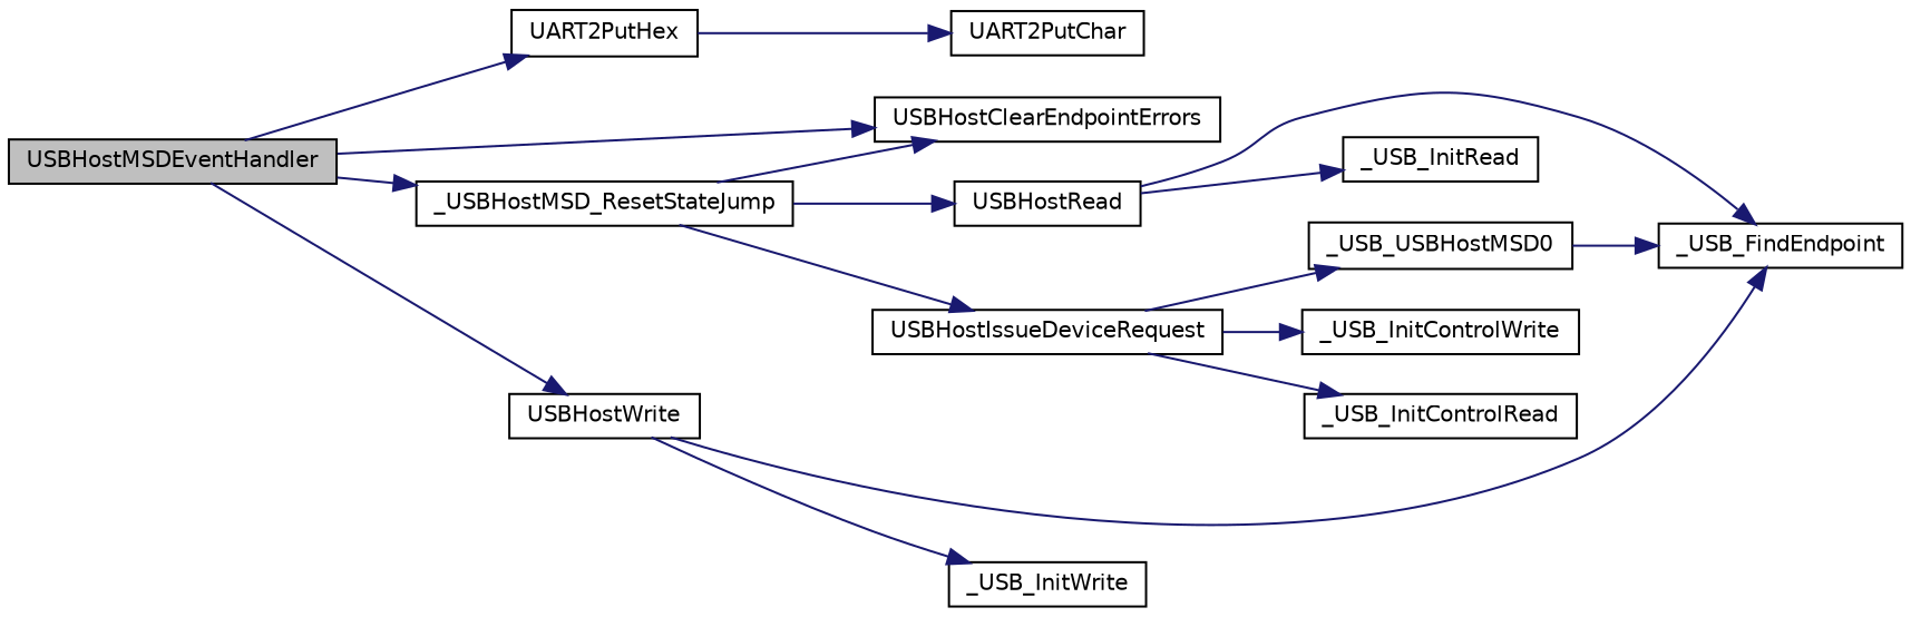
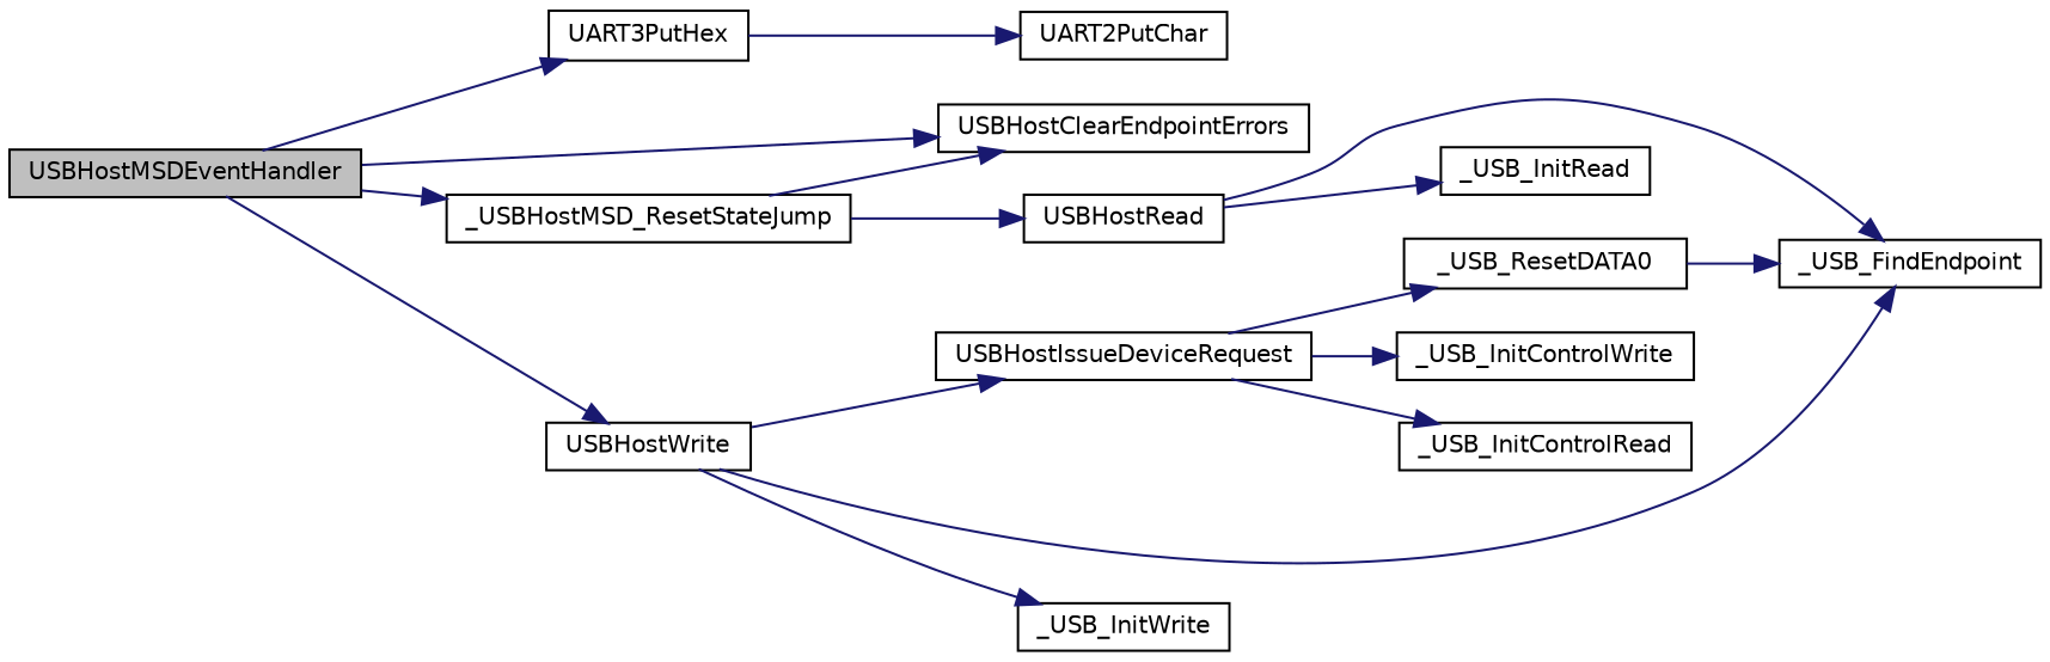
  digraph {
    rankdir=LR
    node [color=black fillcolor=white fontname=Helvetica fontsize=10 shape=record style=filled]
    edge [color=midnightblue fontname=Helvetica fontsize=10 labelfontname=Helvetica labelfontsize=10 style=solid]
    n1 [fillcolor=grey75 fontcolor=black height=0.2 label=USBHostMSDEventHandler width=0.4]
-   n2 [height=0.2 label=UART2PutHex width=0.4]
+   n2 [height=0.2 label=UART3PutHex width=0.4]
    n3 [height=0.2 label=USBHostClearEndpointErrors width=0.4]
    n4 [height=0.2 label=USBHostWrite width=0.4]
    n5 [height=0.2 label=_USBHostMSD_ResetStateJump width=0.4]
    n6 [height=0.2 label=UART2PutChar width=0.4]
    n7 [height=0.2 label=USBHostRead width=0.4]
    n8 [height=0.2 label=_USB_FindEndpoint width=0.4]
    n9 [height=0.2 label=_USB_InitRead width=0.4]
    n10 [height=0.2 label=_USB_InitWrite width=0.4]
    n11 [height=0.2 label=USBHostIssueDeviceRequest width=0.4]
-   n12 [height=0.2 label=_USB_USBHostMSD0 width=0.4]
+   n12 [height=0.2 label=_USB_ResetDATA0 width=0.4]
    n13 [height=0.2 label=_USB_InitControlWrite width=0.4]
    n14 [height=0.2 label=_USB_InitControlRead width=0.4]
    n1 -> n2
    n1 -> n3
    n1 -> n4
    n1 -> n5
    n2 -> n6
    n4 -> n8
    n4 -> n10
    n5 -> n3
    n5 -> n7
-   n5 -> n11
+   n4 -> n11
    n7 -> n8
    n7 -> n9
    n11 -> n12
    n11 -> n13
    n11 -> n14
    n12 -> n8
  }
